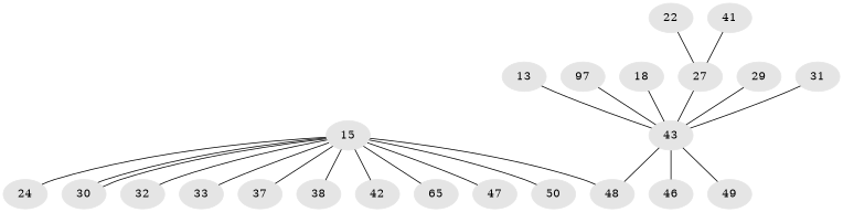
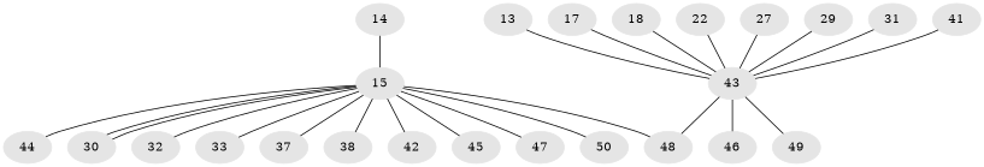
  graph {
    node [color=gray90 style=filled]
    43 [super="+11+6+40+3"]
    46
    48
    49
    13
    15 [super="+12+7"]
-   24
+   24 [label=44]
    30
    32
    33
    37 [super="+35"]
    38
    42 [super="+19+26+27+39"]
-   45 [label=65]
+   45
    47
    50
-   17 [label=97]
+   14
+   17
    18
    22
    n21 [label=27]
    29
    31
    41
    43 -- 46
    43 -- 48
    43 -- 49
    13 -- 43
    15 -- 48 [weight=3]
    15 -- 24
    15 -- 30
    15 -- 30
    15 -- 32
    15 -- 33
    15 -- 37
    15 -- 38
    15 -- 42
    15 -- 45
    15 -- 47
    15 -- 50
+   14 -- 15
    17 -- 43
    18 -- 43
-   22 -- n21
+   22 -- 43
    n21 -- 43
    29 -- 43
    31 -- 43
-   41 -- n21
+   41 -- 43
  }
